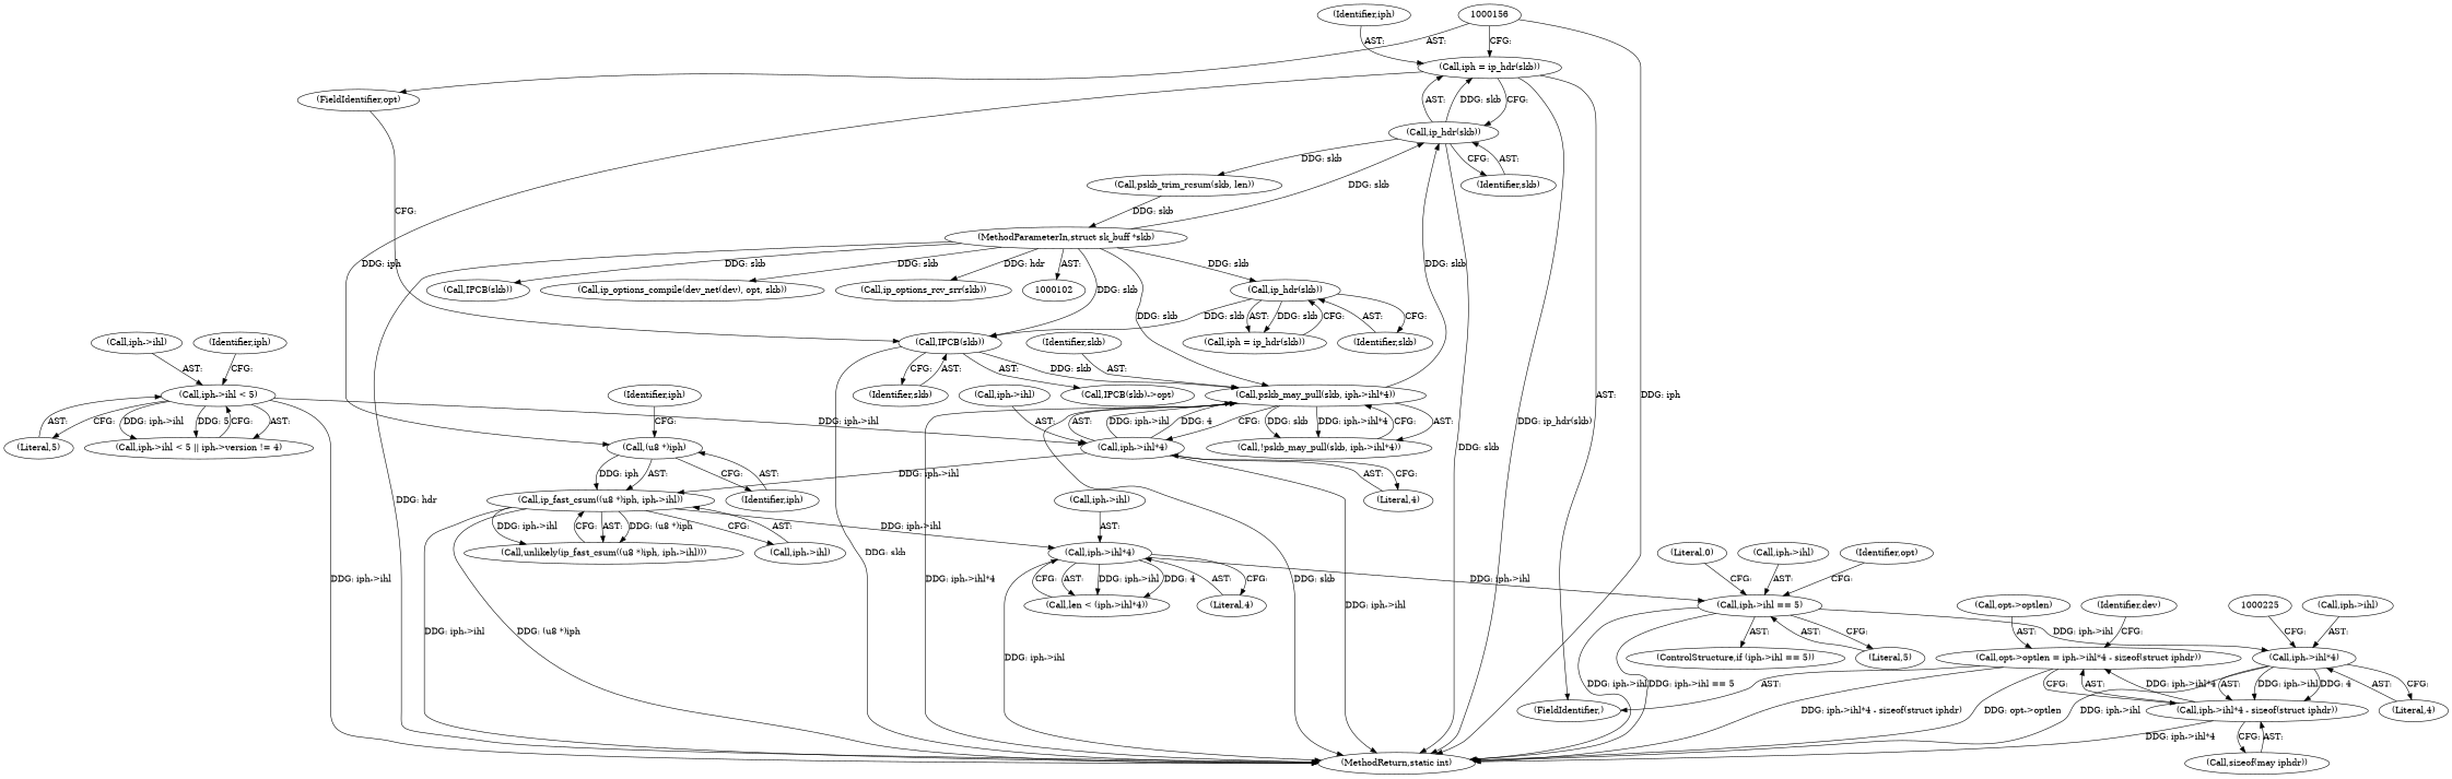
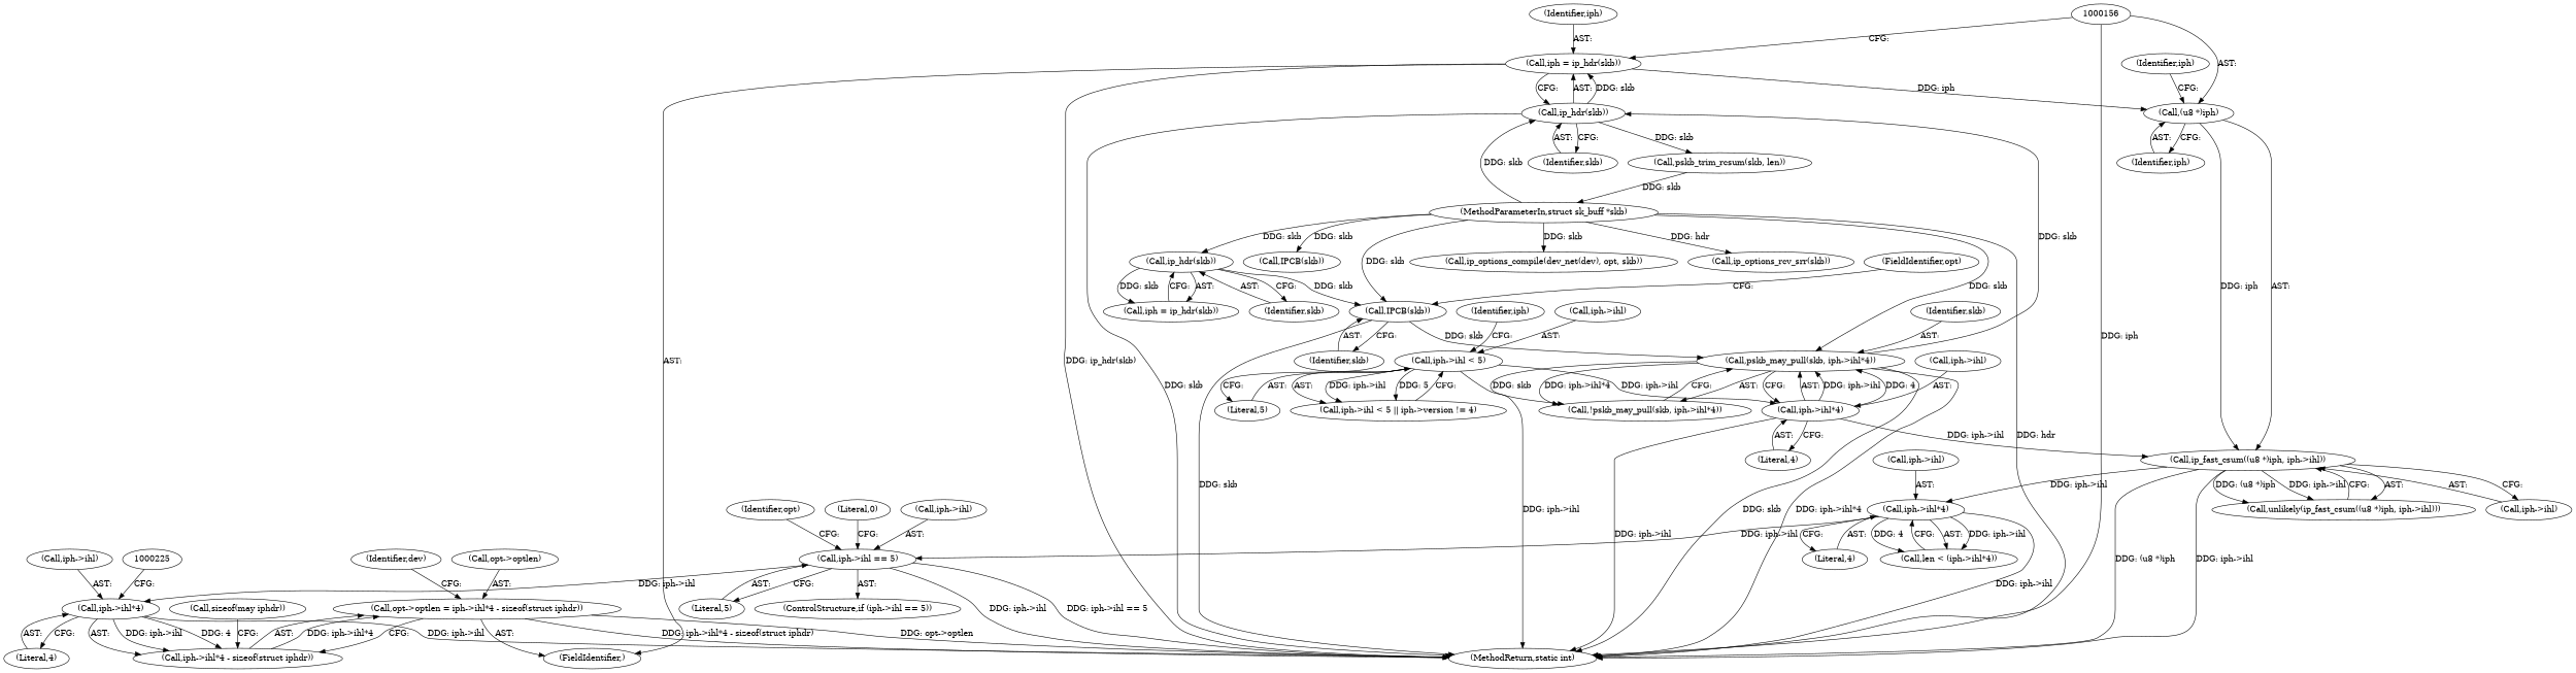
  digraph {
    n1 [label="(Call,opt->optlen = iph->ihl*4 - sizeof(struct iphdr))"]
    n2 [label="(Call,iph->ihl*4 - sizeof(struct iphdr))"]
    n3 [label="(FieldIdentifier,)"]
    n4 [label="(MethodReturn,static int)"]
    n5 [label="(Call,sizeof(may iphdr))"]
    n6 [label="(Call,iph->ihl*4)"]
    n7 [label="(Literal,4)"]
    n8 [label="(Call,iph->ihl == 5)"]
    n9 [label="(ControlStructure,if (iph->ihl == 5))"]
    n10 [label="(Literal,5)"]
    n11 [label="(Call,iph->ihl*4)"]
    n12 [label="(Literal,4)"]
    n13 [label="(Call,len < (iph->ihl*4))"]
    n14 [label="(Call,ip_fast_csum((u8 *)iph, iph->ihl))"]
    n15 [label="(Call,unlikely(ip_fast_csum((u8 *)iph, iph->ihl)))"]
    n16 [label="(Call,iph->ihl)"]
    n17 [label="(Call,(u8 *)iph)"]
    n18 [label="(Identifier,iph)"]
    n19 [label="(Call,iph = ip_hdr(skb))"]
    n20 [label="(Call,ip_hdr(skb))"]
    n21 [label="(Identifier,skb)"]
    n22 [label="(Call,pskb_trim_rcsum(skb, len))"]
    n23 [label="(MethodParameterIn,struct sk_buff *skb)"]
    n24 [label="(Call,pskb_may_pull(skb, iph->ihl*4))"]
    n25 [label="(Call,iph->ihl*4)"]
    n26 [label="(Call,!pskb_may_pull(skb, iph->ihl*4))"]
    n27 [label="(Literal,4)"]
    n28 [label="(Call,IPCB(skb))"]
-   n29 [label="(Call,IPCB(skb)->opt)"]
    n30 [label="(Identifier,skb)"]
    n31 [label="(Call,ip_hdr(skb))"]
    n32 [label="(Call,iph = ip_hdr(skb))"]
    n33 [label="(Identifier,skb)"]
    n34 [label="(Call,IPCB(skb))"]
    n35 [label="(Call,ip_options_compile(dev_net(dev), opt, skb))"]
    n36 [label="(Call,ip_options_rcv_srr(skb))"]
-   1000102
    n38 [label="(Call,iph->ihl < 5)"]
    n39 [label="(Call,iph->ihl < 5 || iph->version != 4)"]
    n40 [label="(Literal,5)"]
    n41 [label="(Call,iph->ihl)"]
    n42 [label="(Call,iph->ihl)"]
    n43 [label="(FieldIdentifier,opt)"]
    n44 [label="(Identifier,opt)"]
    n45 [label="(Call,iph->ihl)"]
    n46 [label="(Call,opt->optlen)"]
    n47 [label="(Identifier,iph)"]
    n48 [label="(Identifier,iph)"]
    n49 [label="(Identifier,dev)"]
    n50 [label="(Literal,0)"]
    n51 [label="(Identifier,skb)"]
    n52 [label="(Call,iph->ihl)"]
    n53 [label="(Call,iph->ihl)"]
    n54 [label="(Identifier,iph)"]
    1000225
    1000156
    n1 -> n2 [label="CFG: "]
    n1 -> n3 [label="AST: "]
    n1 -> n4 [label="DDG: iph->ihl*4 - sizeof(struct iphdr)"]
    n1 -> n4 [label="DDG: opt->optlen"]
    n2 -> n1 [label="AST: "]
    n2 -> n1 [label="DDG: iph->ihl*4"]
-   n2 -> n4 [label="DDG: iph->ihl*4"]
-   n2 -> n5 [label="CFG: "]
-   n5 -> n2 [label="AST: "]
+   n5 -> n2 [label="CFG: "]
    n6 -> n2 [label="AST: "]
    n6 -> n2 [label="DDG: iph->ihl"]
    n6 -> n2 [label="DDG: 4"]
    n6 -> n4 [label="DDG: iph->ihl"]
    n6 -> n7 [label="CFG: "]
    n7 -> n6 [label="AST: "]
    n8 -> n4 [label="DDG: iph->ihl"]
    n8 -> n4 [label="DDG: iph->ihl == 5"]
    n8 -> n6 [label="DDG: iph->ihl"]
    n8 -> n9 [label="AST: "]
    n8 -> n10 [label="CFG: "]
    n10 -> n8 [label="AST: "]
    n11 -> n4 [label="DDG: iph->ihl"]
    n11 -> n8 [label="DDG: iph->ihl"]
    n11 -> n12 [label="CFG: "]
    n11 -> n13 [label="AST: "]
    n11 -> n13 [label="DDG: iph->ihl"]
    n11 -> n13 [label="DDG: 4"]
    n12 -> n11 [label="AST: "]
    n13 -> n11 [label="CFG: "]
    n14 -> n4 [label="DDG: (u8 *)iph"]
    n14 -> n4 [label="DDG: iph->ihl"]
    n14 -> n11 [label="DDG: iph->ihl"]
    n14 -> n15 [label="AST: "]
    n14 -> n15 [label="DDG: (u8 *)iph"]
    n14 -> n15 [label="DDG: iph->ihl"]
    n14 -> n16 [label="CFG: "]
    n15 -> n14 [label="CFG: "]
    n16 -> n14 [label="AST: "]
    n17 -> n14 [label="AST: "]
    n17 -> n14 [label="DDG: iph"]
    n17 -> n18 [label="CFG: "]
    n18 -> n17 [label="AST: "]
    n19 -> n3 [label="AST: "]
    n19 -> n4 [label="DDG: ip_hdr(skb)"]
    n19 -> n17 [label="DDG: iph"]
    n19 -> n20 [label="CFG: "]
    n20 -> n4 [label="DDG: skb"]
    n20 -> n19 [label="AST: "]
    n20 -> n19 [label="DDG: skb"]
    n20 -> n21 [label="CFG: "]
    n20 -> n22 [label="DDG: skb"]
    n21 -> n20 [label="AST: "]
    n22 -> n23 [label="DDG: skb"]
    n23 -> n4 [label="DDG: hdr"]
    n23 -> n20 [label="DDG: skb"]
    n23 -> n24 [label="DDG: skb"]
    n23 -> n28 [label="DDG: skb"]
    n23 -> n31 [label="DDG: skb"]
    n23 -> n34 [label="DDG: skb"]
    n23 -> n35 [label="DDG: skb"]
    n23 -> n36 [label="DDG: hdr"]
-   n23 -> 1000102 [label="AST: "]
    n24 -> n4 [label="DDG: iph->ihl*4"]
    n24 -> n4 [label="DDG: skb"]
    n24 -> n20 [label="DDG: skb"]
    n24 -> n25 [label="CFG: "]
    n24 -> n26 [label="AST: "]
    n24 -> n26 [label="DDG: skb"]
    n24 -> n26 [label="DDG: iph->ihl*4"]
    n25 -> n4 [label="DDG: iph->ihl"]
    n25 -> n14 [label="DDG: iph->ihl"]
    n25 -> n24 [label="AST: "]
    n25 -> n24 [label="DDG: iph->ihl"]
    n25 -> n24 [label="DDG: 4"]
    n25 -> n27 [label="CFG: "]
    n26 -> n24 [label="CFG: "]
    n27 -> n25 [label="AST: "]
    n28 -> n4 [label="DDG: skb"]
    n28 -> n24 [label="DDG: skb"]
-   n28 -> n29 [label="AST: "]
    n28 -> n30 [label="CFG: "]
    n30 -> n28 [label="AST: "]
    n31 -> n28 [label="DDG: skb"]
    n31 -> n32 [label="AST: "]
    n31 -> n32 [label="DDG: skb"]
    n31 -> n33 [label="CFG: "]
    n32 -> n31 [label="CFG: "]
    n33 -> n31 [label="AST: "]
    n38 -> n4 [label="DDG: iph->ihl"]
    n38 -> n25 [label="DDG: iph->ihl"]
    n38 -> n39 [label="AST: "]
    n38 -> n39 [label="DDG: iph->ihl"]
    n38 -> n39 [label="DDG: 5"]
    n38 -> n40 [label="CFG: "]
    n39 -> n38 [label="CFG: "]
    n40 -> n38 [label="AST: "]
    n41 -> n8 [label="AST: "]
    n42 -> n11 [label="AST: "]
    n43 -> n28 [label="CFG: "]
    n44 -> n8 [label="CFG: "]
    n45 -> n6 [label="AST: "]
    n46 -> n1 [label="AST: "]
    n47 -> n19 [label="AST: "]
    n48 -> n17 [label="CFG: "]
    n49 -> n1 [label="CFG: "]
    n50 -> n8 [label="CFG: "]
    n51 -> n24 [label="AST: "]
    n52 -> n25 [label="AST: "]
    n53 -> n38 [label="AST: "]
    n54 -> n38 [label="CFG: "]
    1000225 -> n6 [label="CFG: "]
    1000156 -> n4 [label="DDG: iph"]
-   1000156 -> n43 [label="AST: "]
+   1000156 -> n17 [label="AST: "]
    1000156 -> n19 [label="CFG: "]
  }
